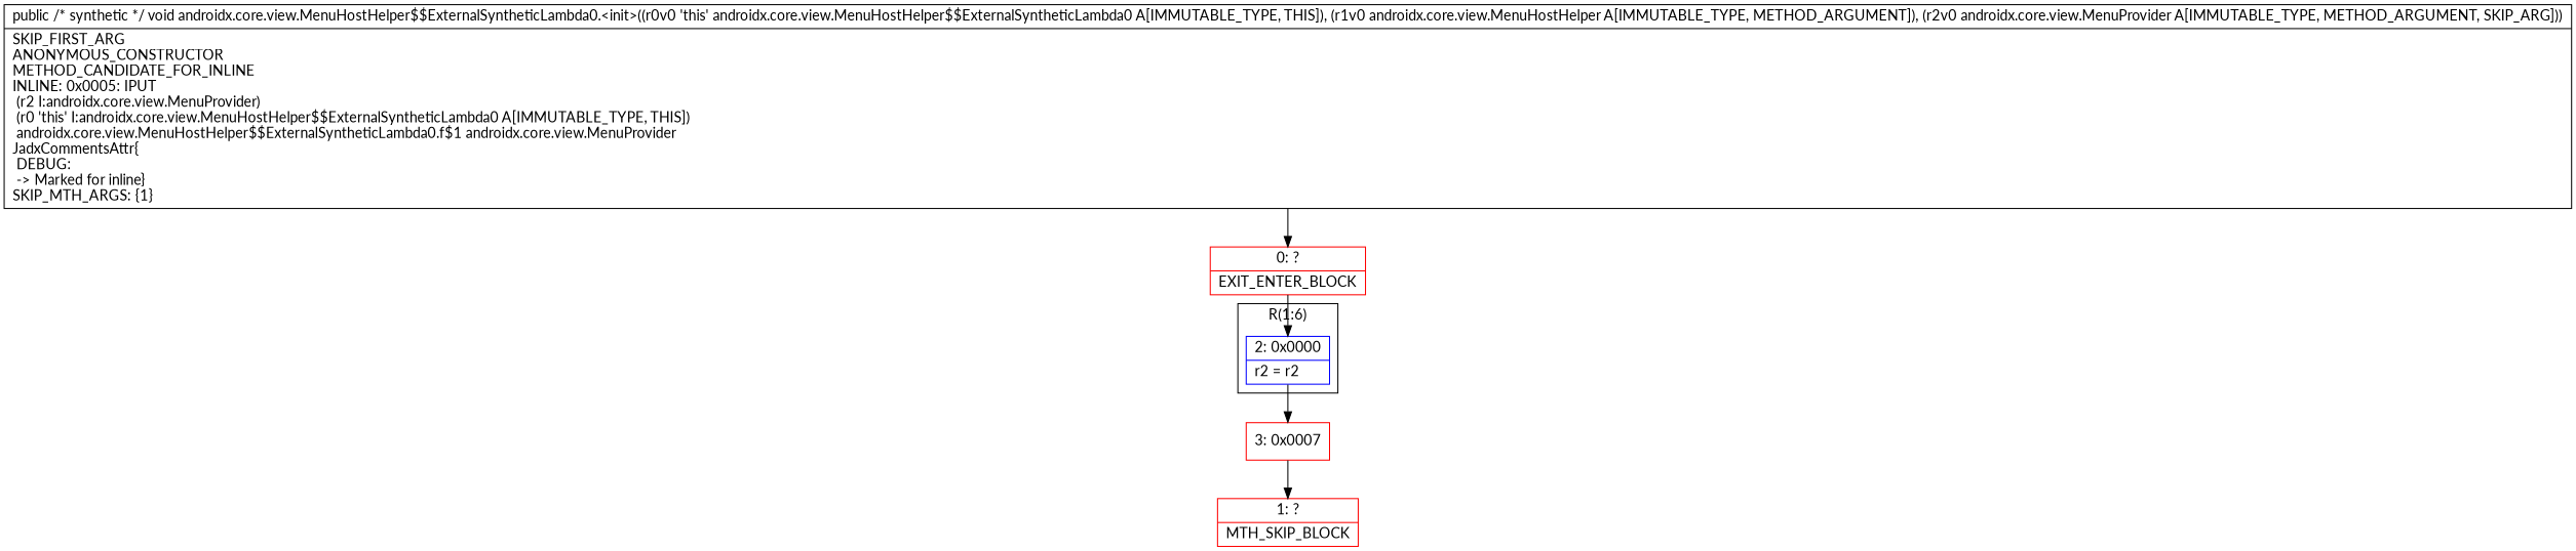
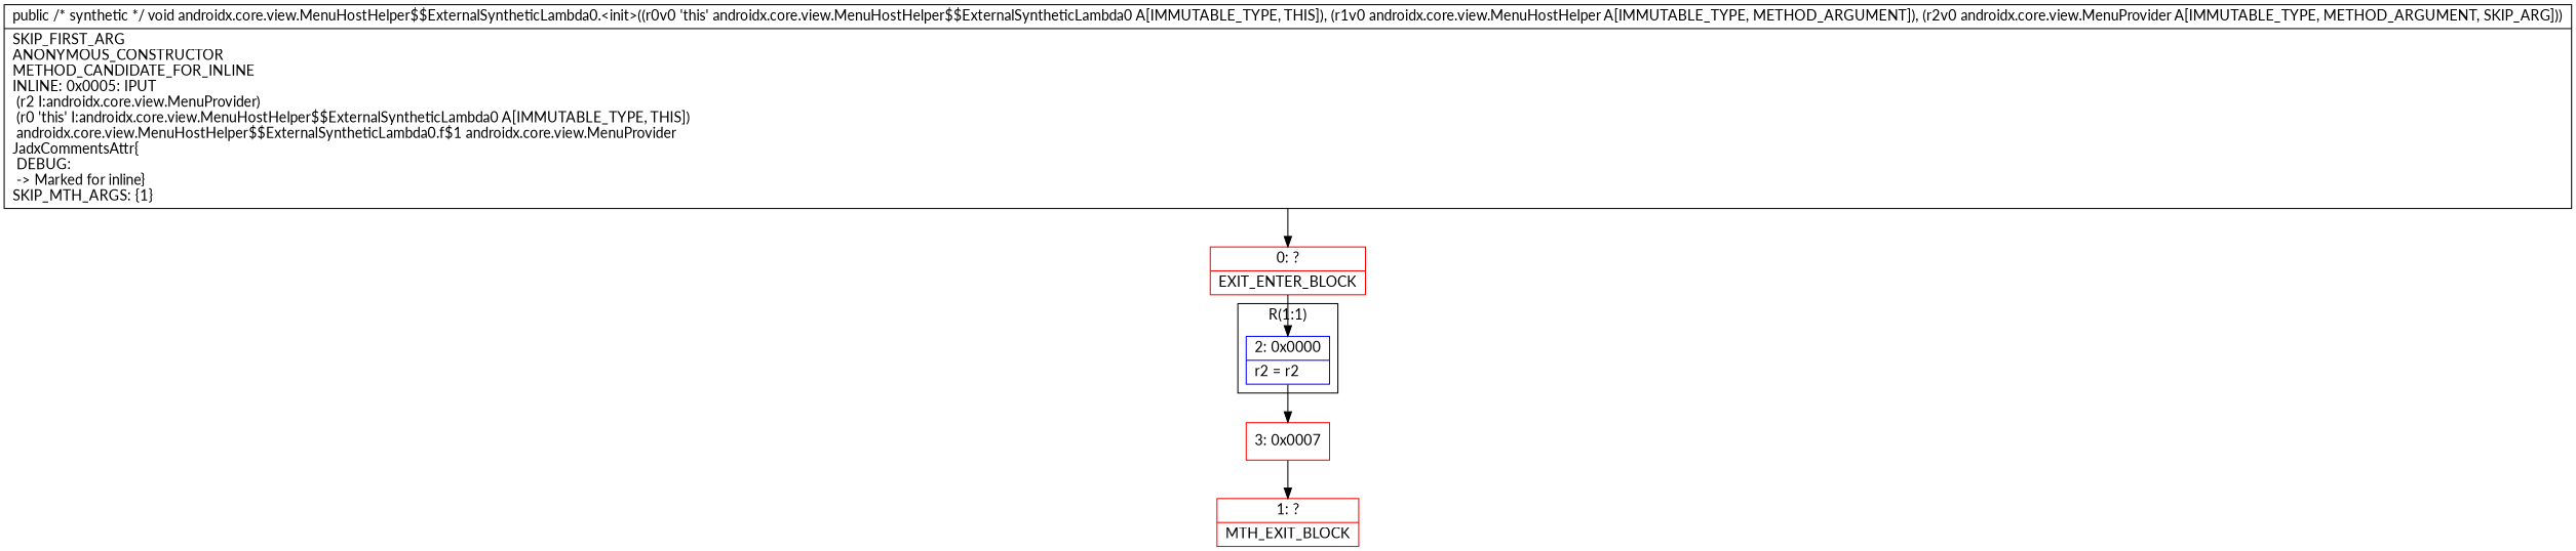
  digraph {
    fontname=Lato
    node [color=red fontname=Lato shape=record]
    edge [fontname=Lato]
    n1 [color=blue label="{2\:\ 0x0000|r2 = r2\l}"]
    n2 [label="{3\:\ 0x0007}"]
-   n3 [label="{1\:\ ?|MTH_SKIP_BLOCK\l}"]
+   n3 [label="{1\:\ ?|MTH_EXIT_BLOCK\l}"]
    n4 [label="{0\:\ ?|EXIT_ENTER_BLOCK\l}"]
    n5 [label="{public \/* synthetic *\/ void androidx.core.view.MenuHostHelper$$ExternalSyntheticLambda0.\<init\>((r0v0 'this' androidx.core.view.MenuHostHelper$$ExternalSyntheticLambda0 A[IMMUTABLE_TYPE, THIS]), (r1v0 androidx.core.view.MenuHostHelper A[IMMUTABLE_TYPE, METHOD_ARGUMENT]), (r2v0 androidx.core.view.MenuProvider A[IMMUTABLE_TYPE, METHOD_ARGUMENT, SKIP_ARG]))  | SKIP_FIRST_ARG\lANONYMOUS_CONSTRUCTOR\lMETHOD_CANDIDATE_FOR_INLINE\lINLINE: 0x0005: IPUT  \l  (r2 I:androidx.core.view.MenuProvider)\l  (r0 'this' I:androidx.core.view.MenuHostHelper$$ExternalSyntheticLambda0 A[IMMUTABLE_TYPE, THIS])\l androidx.core.view.MenuHostHelper$$ExternalSyntheticLambda0.f$1 androidx.core.view.MenuProvider\lJadxCommentsAttr\{\l DEBUG: \l \-\> Marked for inline\}\lSKIP_MTH_ARGS: \{1\}\l}" color=""]
    subgraph cluster_1 {
-     label="R(1:6)"
+     label="R(1:1)"
      n1
    }
    n1 -> n2
    n2 -> n3
    n4 -> n1
    n5 -> n4
  }
